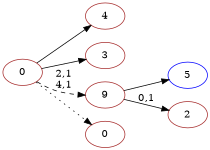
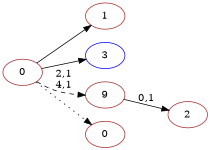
  digraph {
    rankdir=LR
    node [color=brown]
    edge [style=solid]
-   n1 [color=blue label=5]
-   n2 [label=4]
-   n3 [label=3]
+   n2 [label=1]
+   n3 [color=blue label=3]
    n4 [label=2]
    9
    n6 [label=0]
    0
-   9 -> n1
    9 -> n4 [label="0,1"]
    0 -> n2
    0 -> n3
    0 -> 9 [label="2,1\n4,1" style=dashed]
    0 -> n6 [style=dotted]
  }
